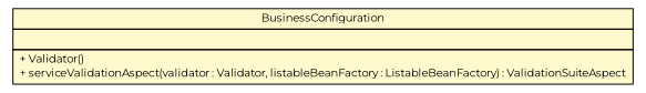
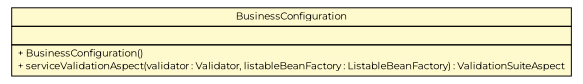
  digraph {
    nodesep=0.25
    ranksep=0.5
    rankdir=LR
    fontname=Montserrat
-   n1 [fontcolor=black fontname=Montserrat fontsize=10.0 label=<<table title="br.gov.to.sefaz.business.configuration.BusinessConfiguration" border="0" cellborder="1" cellspacing="0" cellpadding="2" port="p" bgcolor="lemonChiffon" href="./BusinessConfiguration.html"> 		<tr><td><table border="0" cellspacing="0" cellpadding="1"> <tr><td align="center" balign="center"> BusinessConfiguration </td></tr> 		</table></td></tr> 		<tr><td><table border="0" cellspacing="0" cellpadding="1"> <tr><td align="left" balign="left">  </td></tr> 		</table></td></tr> 		<tr><td><table border="0" cellspacing="0" cellpadding="1"> <tr><td align="left" balign="left"> + Validator() </td></tr> <tr><td align="left" balign="left"> + serviceValidationAspect(validator : Validator, listableBeanFactory : ListableBeanFactory) : ValidationSuiteAspect </td></tr> 		</table></td></tr> 		</table>> shape=plaintext]
+   n1 [fontcolor=black fontname=Montserrat fontsize=10.0 label=<<table title="br.gov.to.sefaz.business.configuration.BusinessConfiguration" border="0" cellborder="1" cellspacing="0" cellpadding="2" port="p" bgcolor="lemonChiffon" href="./BusinessConfiguration.html"> 		<tr><td><table border="0" cellspacing="0" cellpadding="1"> <tr><td align="center" balign="center"> BusinessConfiguration </td></tr> 		</table></td></tr> 		<tr><td><table border="0" cellspacing="0" cellpadding="1"> <tr><td align="left" balign="left">  </td></tr> 		</table></td></tr> 		<tr><td><table border="0" cellspacing="0" cellpadding="1"> <tr><td align="left" balign="left"> + BusinessConfiguration() </td></tr> <tr><td align="left" balign="left"> + serviceValidationAspect(validator : Validator, listableBeanFactory : ListableBeanFactory) : ValidationSuiteAspect </td></tr> 		</table></td></tr> 		</table>> shape=plaintext]
  }
